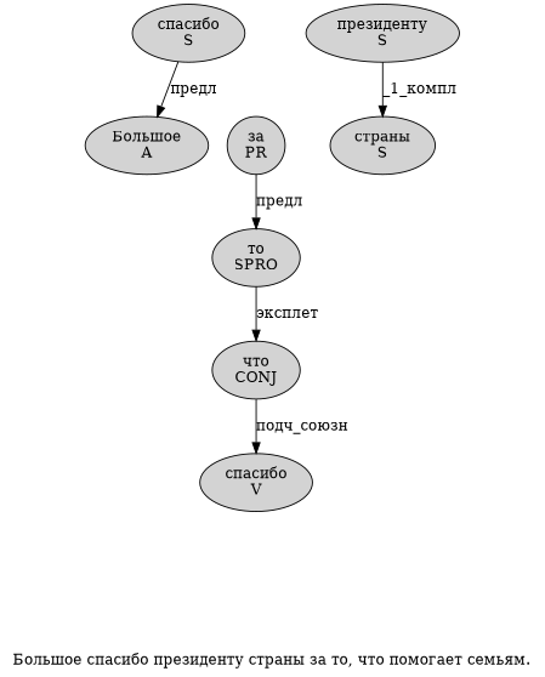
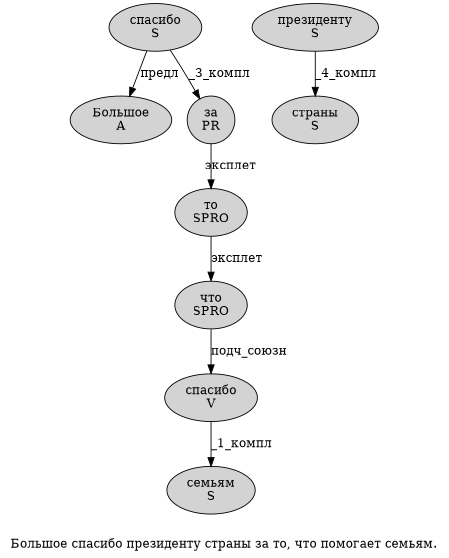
  digraph {
    label="Большое спасибо президенту страны за то, что помогает семьям."
    node [fillcolor=lightgray penwidth=1 shape=ellipse style=filled]
    n1 [label="Большое\nA"]
    n2 [label="спасибо\nS"]
    n3 [label="за\nPR"]
    n4 [label="президенту\nS"]
    n5 [label="страны\nS"]
    n6 [label="то\nSPRO"]
-   n7 [label="что\nCONJ"]
+   n7 [label="что\nSPRO"]
    n8 [label="спасибо\nV"]
+   n9 [label="семьям\nS"]
    n2 -> n1 [label="предл"]
-   n3 -> n6 [label="предл"]
-   n4 -> n5 [label="_1_компл"]
+   n2 -> n3 [label="_3_компл"]
+   n3 -> n6 [label="эксплет"]
+   n4 -> n5 [label="_4_компл"]
    n6 -> n7 [label="эксплет"]
    n7 -> n8 [label="подч_союзн"]
+   n8 -> n9 [label="_1_компл"]
  }
